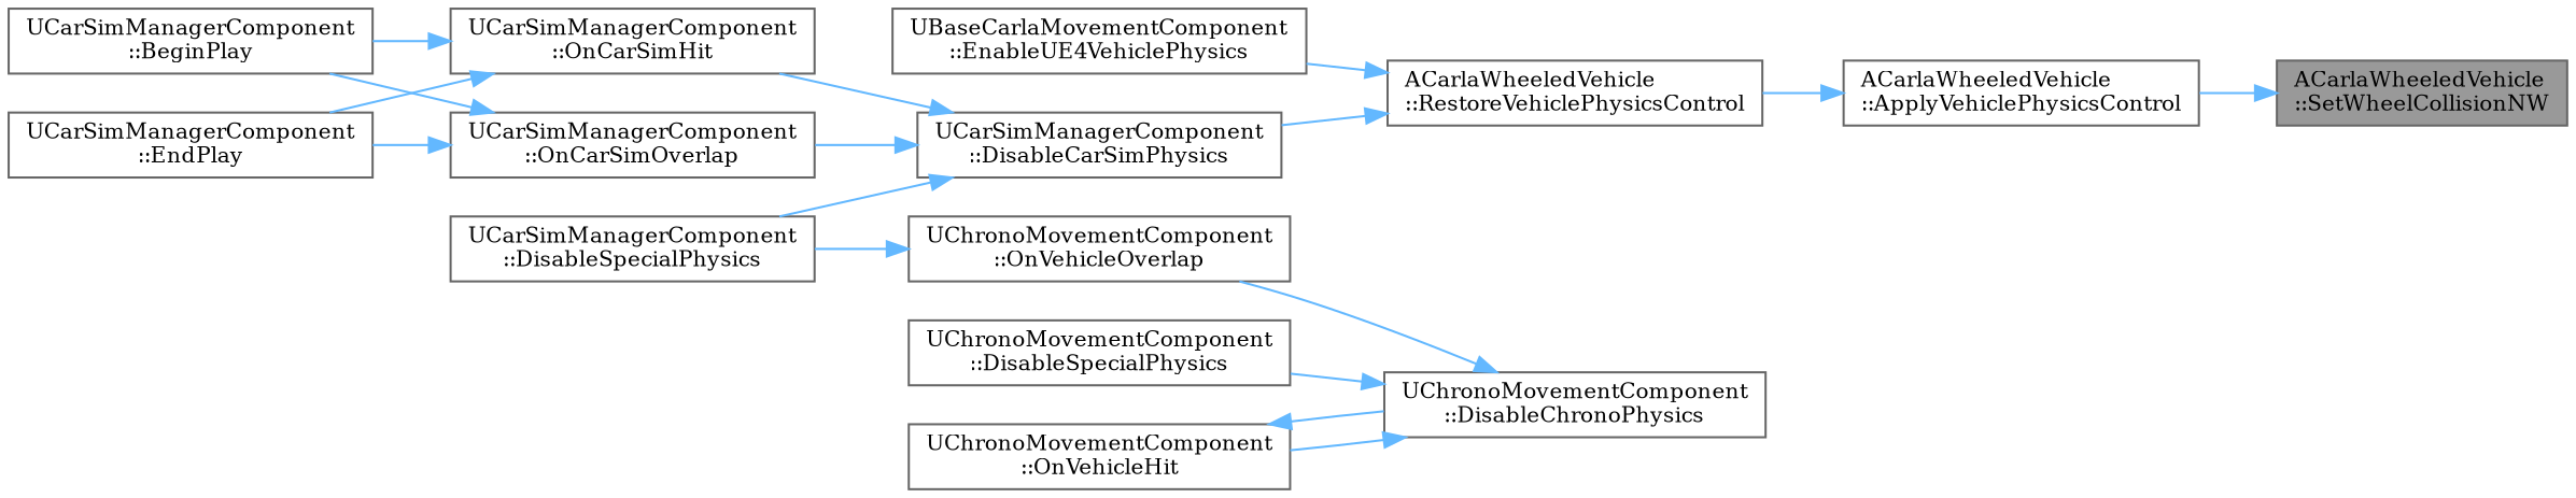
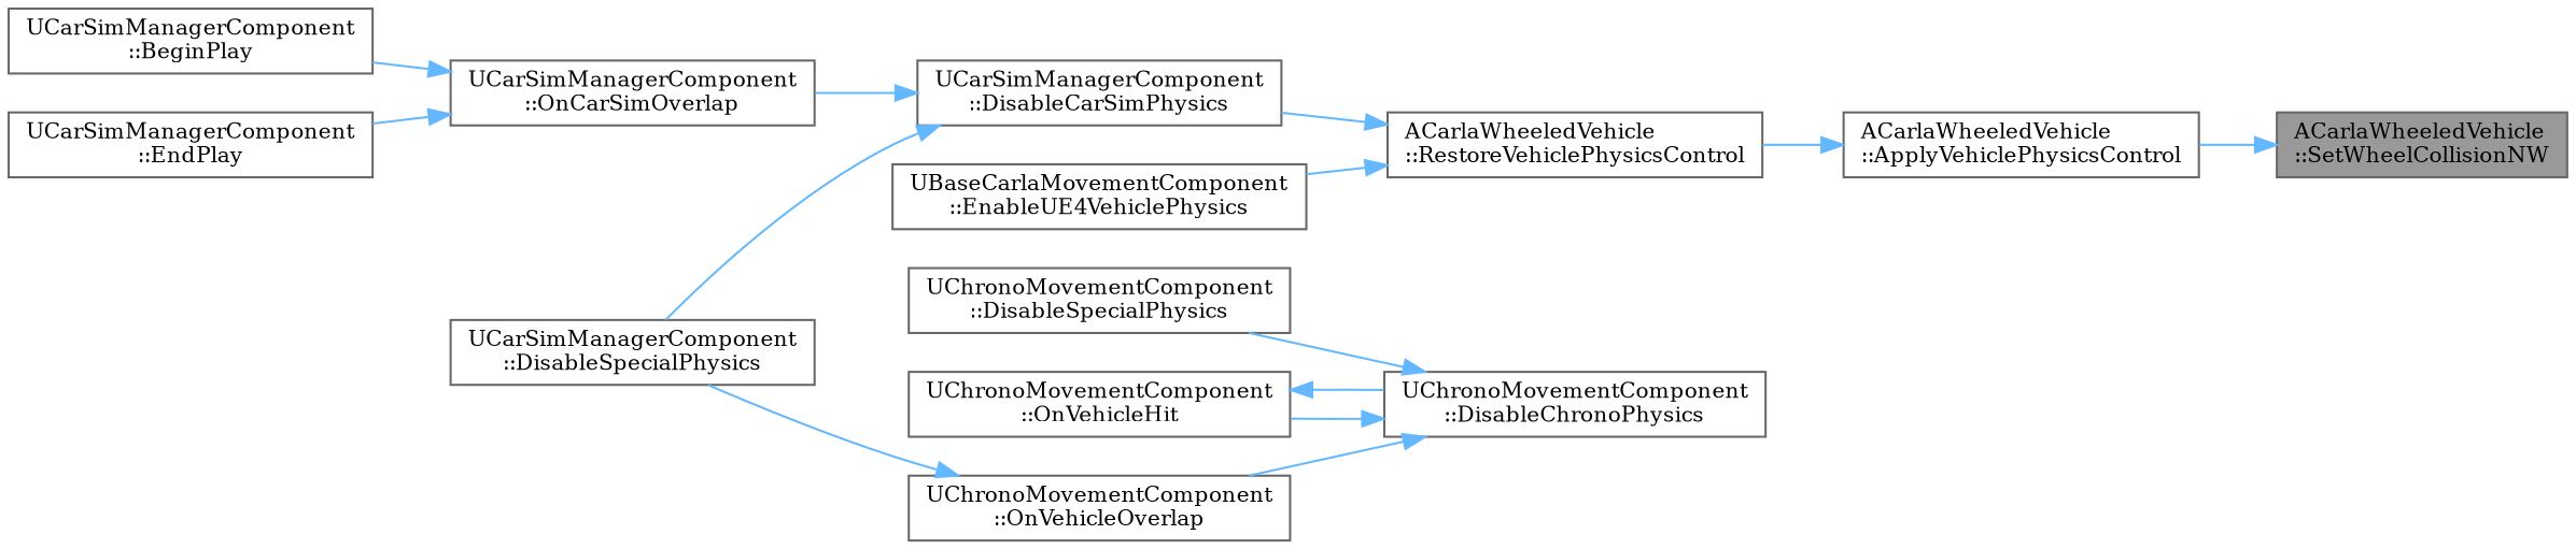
  digraph {
    fontname="DejaVu Serif"
    rankdir=RL
    node [color=grey40 fillcolor=white fontname="DejaVu Serif" fontsize=10 shape=box style=filled]
    edge [color=steelblue1 dir=back fontname="DejaVu Serif" fontsize=10 labelfontname=Helvetica labelfontsize=10 style=solid]
    n1 [color=gray40 fillcolor=grey60 fontcolor=black height=0.2 label="ACarlaWheeledVehicle\l::SetWheelCollisionNW" width=0.4]
    n2 [height=0.2 label="ACarlaWheeledVehicle\l::ApplyVehiclePhysicsControl" width=0.4]
    n3 [height=0.2 label="ACarlaWheeledVehicle\l::RestoreVehiclePhysicsControl" width=0.4]
    n4 [height=0.2 label="UCarSimManagerComponent\l::DisableCarSimPhysics" width=0.4]
    n5 [height=0.2 label="UBaseCarlaMovementComponent\l::EnableUE4VehiclePhysics" width=0.4]
    n6 [height=0.2 label="UCarSimManagerComponent\l::DisableSpecialPhysics" width=0.4]
-   n7 [height=0.2 label="UCarSimManagerComponent\l::OnCarSimHit" width=0.4]
    n8 [height=0.2 label="UCarSimManagerComponent\l::OnCarSimOverlap" width=0.4]
    n9 [height=0.2 label="UCarSimManagerComponent\l::BeginPlay" width=0.4]
    n10 [height=0.2 label="UCarSimManagerComponent\l::EndPlay" width=0.4]
    n11 [height=0.2 label="UChronoMovementComponent\l::DisableChronoPhysics" width=0.4]
    n12 [height=0.2 label="UChronoMovementComponent\l::DisableSpecialPhysics" width=0.4]
    n13 [height=0.2 label="UChronoMovementComponent\l::OnVehicleHit" width=0.4]
    n14 [height=0.2 label="UChronoMovementComponent\l::OnVehicleOverlap" width=0.4]
    n1 -> n2
    n2 -> n3
    n3 -> n4
    n3 -> n5
    n4 -> n6
-   n4 -> n7
    n4 -> n8
-   n7 -> n9
-   n7 -> n10
    n8 -> n9
    n8 -> n10
    n11 -> n12
    n11 -> n13
    n11 -> n14
    n13 -> n11
    n14 -> n6
  }
